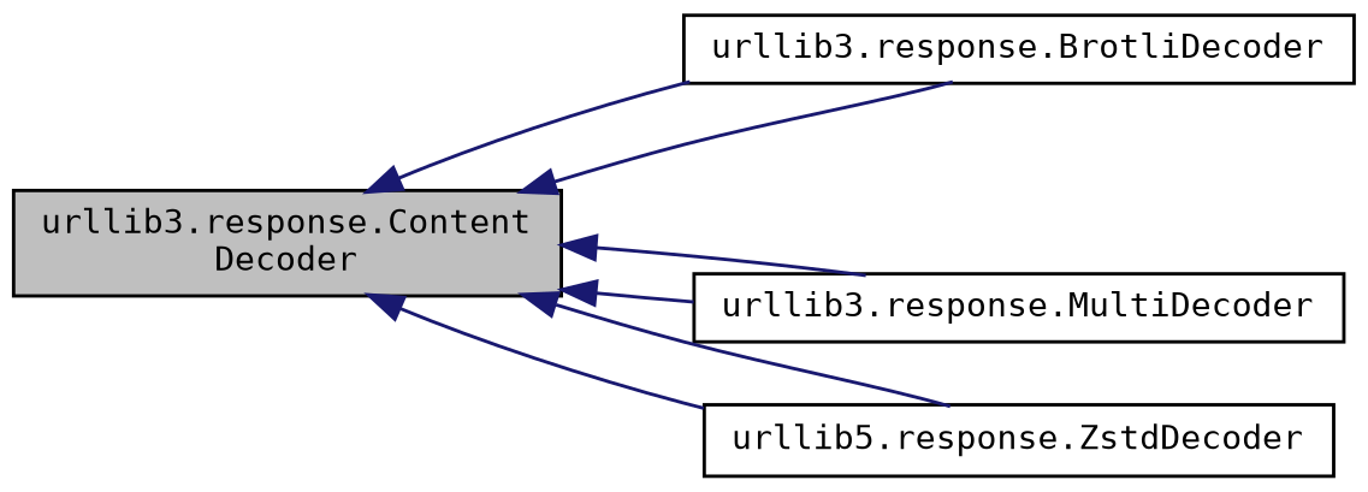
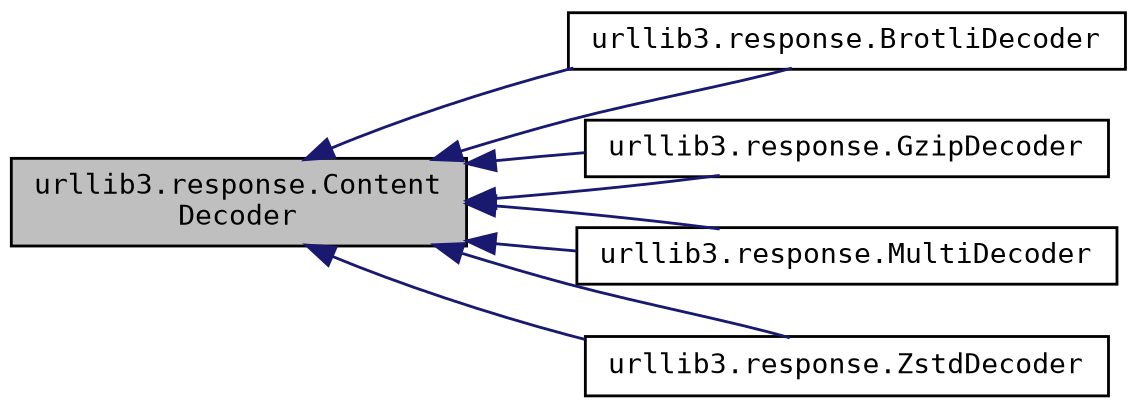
  digraph {
    fontname="DejaVu Sans Mono"
    rankdir=LR
    node [color=black fillcolor=white fontname="DejaVu Sans Mono" fontsize=10 shape=record style=filled]
    edge [color=midnightblue dir=back fontname="DejaVu Sans Mono" fontsize=10 labelfontname=Helvetica labelfontsize=10 style=solid]
    n1 [fillcolor=grey75 fontcolor=black height=0.2 label="urllib3.response.Content\lDecoder" width=0.4]
    n2 [height=0.2 label="urllib3.response.BrotliDecoder" width=0.4]
+   n3 [height=0.2 label="urllib3.response.GzipDecoder" width=0.4]
    n4 [height=0.2 label="urllib3.response.MultiDecoder" width=0.4]
-   n5 [height=0.2 label="urllib5.response.ZstdDecoder" width=0.4]
+   n5 [height=0.2 label="urllib3.response.ZstdDecoder" width=0.4]
    n1 -> n2
    n1 -> n2
+   n1 -> n3
+   n1 -> n3
    n1 -> n4
    n1 -> n4
    n1 -> n5
    n1 -> n5
  }
